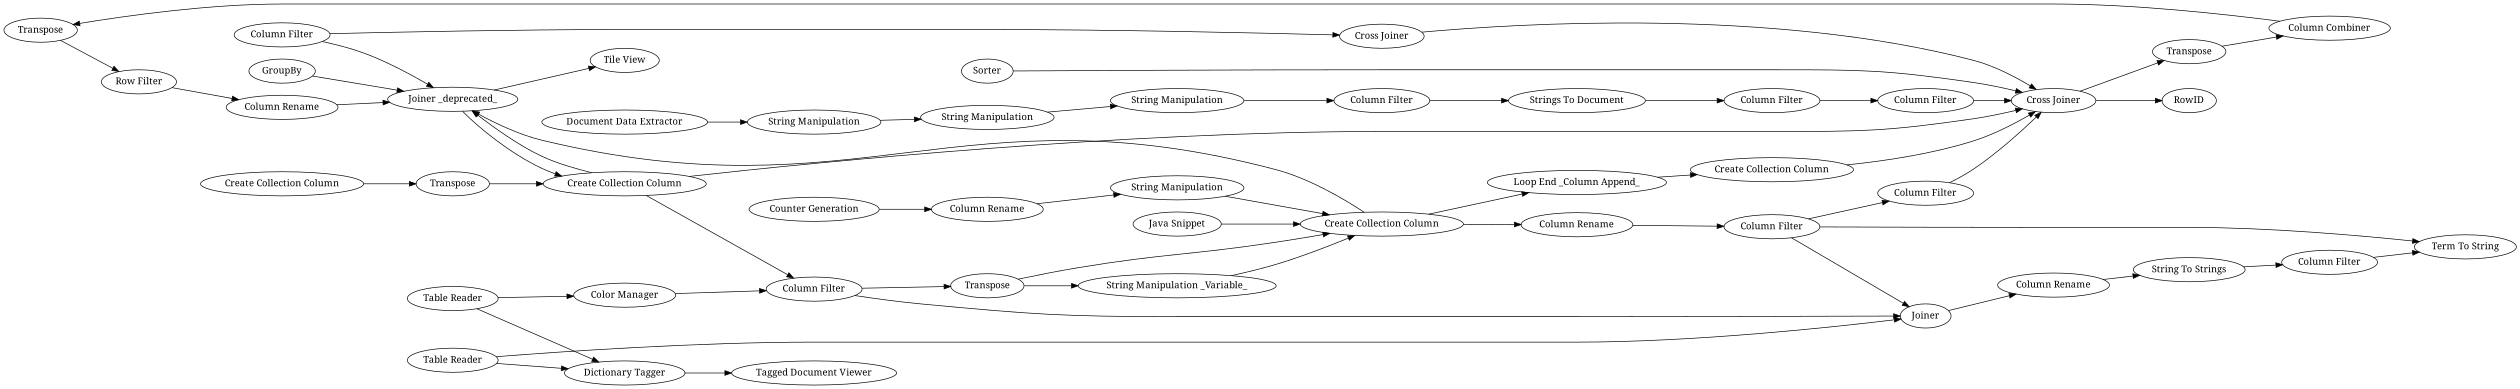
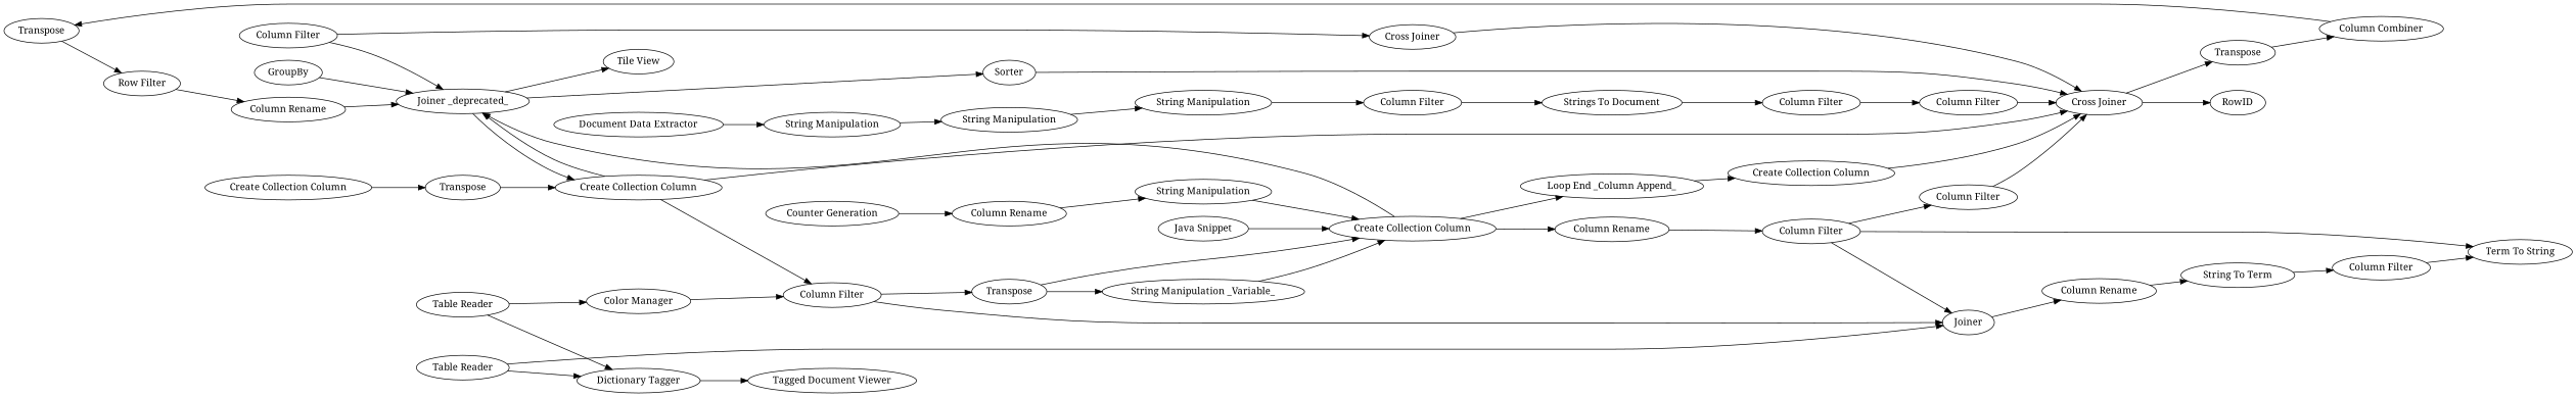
  digraph {
    fontname="Noto Serif"
    rankdir=LR
    node [fontname="Noto Serif"]
    edge [fontname="Noto Serif"]
    n1 [label=Transpose]
    n2 [label="Row Filter"]
    n3 [label="Column Rename"]
    n4 [label="Joiner _deprecated_"]
    n5 [label="Column Filter"]
    n6 [label="Cross Joiner"]
    n7 [label=RowID]
    n8 [label=Transpose]
    n9 [label="Column Combiner"]
    n10 [label="Column Filter"]
    n11 [label=Joiner]
    n12 [label="Term To String"]
    n13 [label="Column Filter"]
    n14 [label="Column Rename"]
-   n15 [label="String To Strings"]
+   n15 [label="String To Term"]
    n16 [label="Java Snippet"]
    n17 [label="Create Collection Column"]
    n18 [label="Loop End _Column Append_"]
    n19 [label="Column Rename"]
    n20 [label="Table Reader"]
    n21 [label="Color Manager"]
    n22 [label="Dictionary Tagger"]
    n23 [label="Column Filter"]
    n24 [label="Tagged Document Viewer"]
    n25 [label=Transpose]
    n26 [label="String Manipulation"]
    n27 [label="String Manipulation"]
    n28 [label="Column Filter"]
    n29 [label="Strings To Document"]
    n30 [label=Sorter]
    n31 [label="Create Collection Column"]
    n32 [label="Tile View"]
    n33 [label="String Manipulation _Variable_"]
    n34 [label="Column Filter"]
    n35 [label="Column Filter"]
    n36 [label=GroupBy]
    n37 [label="Create Collection Column"]
    n38 [label="Table Reader"]
    n39 [label="Cross Joiner"]
    n40 [label="Create Collection Column"]
    n41 [label=Transpose]
    n42 [label="Column Filter"]
    n43 [label="Column Rename"]
    n44 [label="String Manipulation"]
    n45 [label="Counter Generation"]
    n46 [label="Document Data Extractor"]
    n47 [label="String Manipulation"]
    n1 -> n2
    n2 -> n3
    n3 -> n4
+   n4 -> n30
    n4 -> n31
    n4 -> n32
    n5 -> n6
    n6 -> n7
    n6 -> n8
    n8 -> n9
    n9 -> n1
    n10 -> n11
    n10 -> n12
    n10 -> n13
    n11 -> n14
    n13 -> n6
    n14 -> n15
    n15 -> n35
    n16 -> n17
    n17 -> n4
    n17 -> n18
    n17 -> n19
    n18 -> n37
    n19 -> n10
    n20 -> n21
    n20 -> n22
    n21 -> n23
    n22 -> n24
    n23 -> n11
    n23 -> n25
    n25 -> n17
    n25 -> n33
    n26 -> n27
    n27 -> n28
    n28 -> n29
    n29 -> n34
    n30 -> n6
    n31 -> n4
    n31 -> n6
    n31 -> n23
    n33 -> n17
    n34 -> n5
    n35 -> n12
    n36 -> n4
    n37 -> n6
    n38 -> n11
    n38 -> n22
    n39 -> n6
    n40 -> n41
    n41 -> n31
    n42 -> n4
    n42 -> n39
    n43 -> n44
    n44 -> n17
    n45 -> n43
    n46 -> n47
    n47 -> n26
  }
